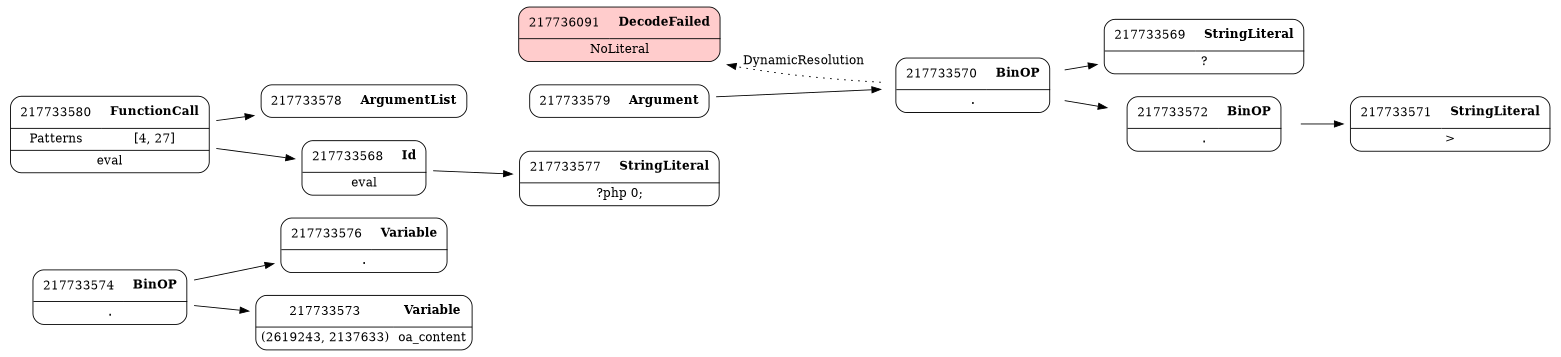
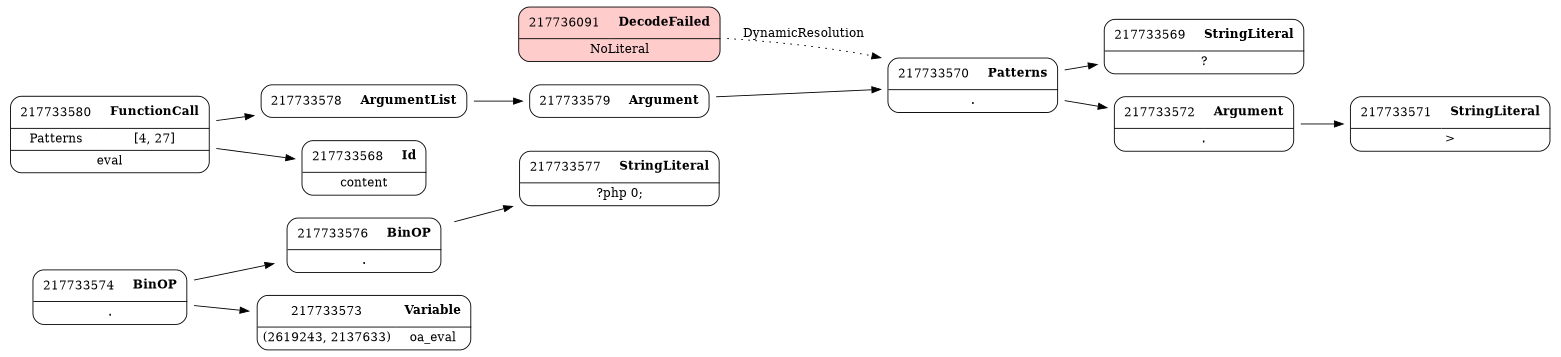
  digraph {
    rankdir=LR
    node [shape=none]
    edge [weight=2]
    n1 [label=<<TABLE border='1' cellspacing='0' cellpadding='10' style='rounded' bgcolor='#FFCCCC' ><TR><TD border='0'>217736091</TD><TD border='0'><B>DecodeFailed</B></TD></TR><HR/><TR><TD border='0' cellpadding='5' colspan='2'>NoLiteral</TD></TR></TABLE>>]
    n2 [label=<<TABLE border='1' cellspacing='0' cellpadding='10' style='rounded' ><TR><TD border='0'>217733578</TD><TD border='0'><B>ArgumentList</B></TD></TR></TABLE>>]
    n3 [label=<<TABLE border='1' cellspacing='0' cellpadding='10' style='rounded' ><TR><TD border='0'>217733579</TD><TD border='0'><B>Argument</B></TD></TR></TABLE>>]
-   n4 [label=<<TABLE border='1' cellspacing='0' cellpadding='10' style='rounded' ><TR><TD border='0'>217733570</TD><TD border='0'><B>BinOP</B></TD></TR><HR/><TR><TD border='0' cellpadding='5' colspan='2'>.</TD></TR></TABLE>>]
+   n4 [label=<<TABLE border='1' cellspacing='0' cellpadding='10' style='rounded' ><TR><TD border='0'>217733570</TD><TD border='0'><B>Patterns</B></TD></TR><HR/><TR><TD border='0' cellpadding='5' colspan='2'>.</TD></TR></TABLE>>]
    n5 [label=<<TABLE border='1' cellspacing='0' cellpadding='10' style='rounded' ><TR><TD border='0'>217733569</TD><TD border='0'><B>StringLiteral</B></TD></TR><HR/><TR><TD border='0' cellpadding='5' colspan='2'>?</TD></TR></TABLE>>]
-   n6 [label=<<TABLE border='1' cellspacing='0' cellpadding='10' style='rounded' ><TR><TD border='0'>217733572</TD><TD border='0'><B>BinOP</B></TD></TR><HR/><TR><TD border='0' cellpadding='5' colspan='2'>.</TD></TR></TABLE>>]
+   n6 [label=<<TABLE border='1' cellspacing='0' cellpadding='10' style='rounded' ><TR><TD border='0'>217733572</TD><TD border='0'><B>Argument</B></TD></TR><HR/><TR><TD border='0' cellpadding='5' colspan='2'>.</TD></TR></TABLE>>]
    n7 [label=<<TABLE border='1' cellspacing='0' cellpadding='10' style='rounded' ><TR><TD border='0'>217733571</TD><TD border='0'><B>StringLiteral</B></TD></TR><HR/><TR><TD border='0' cellpadding='5' colspan='2'>&gt;</TD></TR></TABLE>>]
-   n8 [label=<<TABLE border='1' cellspacing='0' cellpadding='10' style='rounded' ><TR><TD border='0'>217733576</TD><TD border='0'><B>Variable</B></TD></TR><HR/><TR><TD border='0' cellpadding='5' colspan='2'>.</TD></TR></TABLE>>]
+   n8 [label=<<TABLE border='1' cellspacing='0' cellpadding='10' style='rounded' ><TR><TD border='0'>217733576</TD><TD border='0'><B>BinOP</B></TD></TR><HR/><TR><TD border='0' cellpadding='5' colspan='2'>.</TD></TR></TABLE>>]
    n9 [label=<<TABLE border='1' cellspacing='0' cellpadding='10' style='rounded' ><TR><TD border='0'>217733577</TD><TD border='0'><B>StringLiteral</B></TD></TR><HR/><TR><TD border='0' cellpadding='5' colspan='2'>?php 0;</TD></TR></TABLE>>]
    n10 [label=<<TABLE border='1' cellspacing='0' cellpadding='10' style='rounded' ><TR><TD border='0'>217733580</TD><TD border='0'><B>FunctionCall</B></TD></TR><HR/><TR><TD border='0' cellpadding='5'>Patterns</TD><TD border='0' cellpadding='5'>[4, 27]</TD></TR><HR/><TR><TD border='0' cellpadding='5' colspan='2'>eval</TD></TR></TABLE>>]
-   n11 [label=<<TABLE border='1' cellspacing='0' cellpadding='10' style='rounded' ><TR><TD border='0'>217733568</TD><TD border='0'><B>Id</B></TD></TR><HR/><TR><TD border='0' cellpadding='5' colspan='2'>eval</TD></TR></TABLE>>]
+   n11 [label=<<TABLE border='1' cellspacing='0' cellpadding='10' style='rounded' ><TR><TD border='0'>217733568</TD><TD border='0'><B>Id</B></TD></TR><HR/><TR><TD border='0' cellpadding='5' colspan='2'>content</TD></TR></TABLE>>]
    n12 [label=<<TABLE border='1' cellspacing='0' cellpadding='10' style='rounded' ><TR><TD border='0'>217733574</TD><TD border='0'><B>BinOP</B></TD></TR><HR/><TR><TD border='0' cellpadding='5' colspan='2'>.</TD></TR></TABLE>>]
-   n13 [label=<<TABLE border='1' cellspacing='0' cellpadding='10' style='rounded' ><TR><TD border='0'>217733573</TD><TD border='0'><B>Variable</B></TD></TR><HR/><TR><TD border='0' cellpadding='5'>(2619243, 2137633)</TD><TD border='0' cellpadding='5'>oa_content</TD></TR></TABLE>>]
+   n13 [label=<<TABLE border='1' cellspacing='0' cellpadding='10' style='rounded' ><TR><TD border='0'>217733573</TD><TD border='0'><B>Variable</B></TD></TR><HR/><TR><TD border='0' cellpadding='5'>(2619243, 2137633)</TD><TD border='0' cellpadding='5'>oa_eval</TD></TR></TABLE>>]
+   n2 -> n3
    n3 -> n4
-   n4 -> n1 [label=DynamicResolution style=dotted weight=""]
+   n1 -> n4 [label=DynamicResolution style=dotted weight=""]
    n4 -> n5
    n4 -> n6
    n6 -> n7
-   n11 -> n9
+   n8 -> n9
    n10 -> n2
    n10 -> n11
    n12 -> n8
    n12 -> n13
  }
